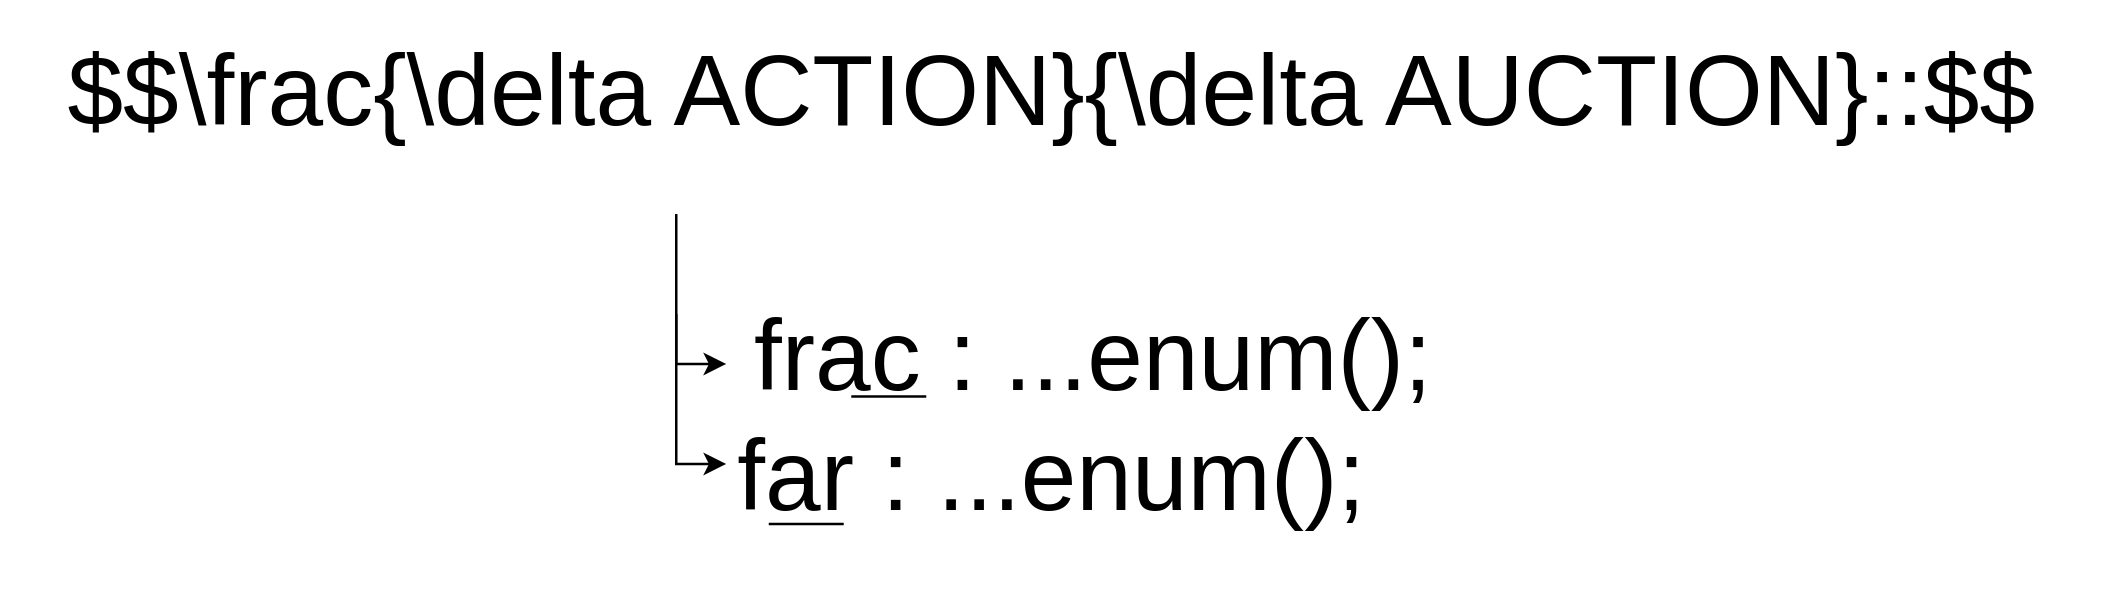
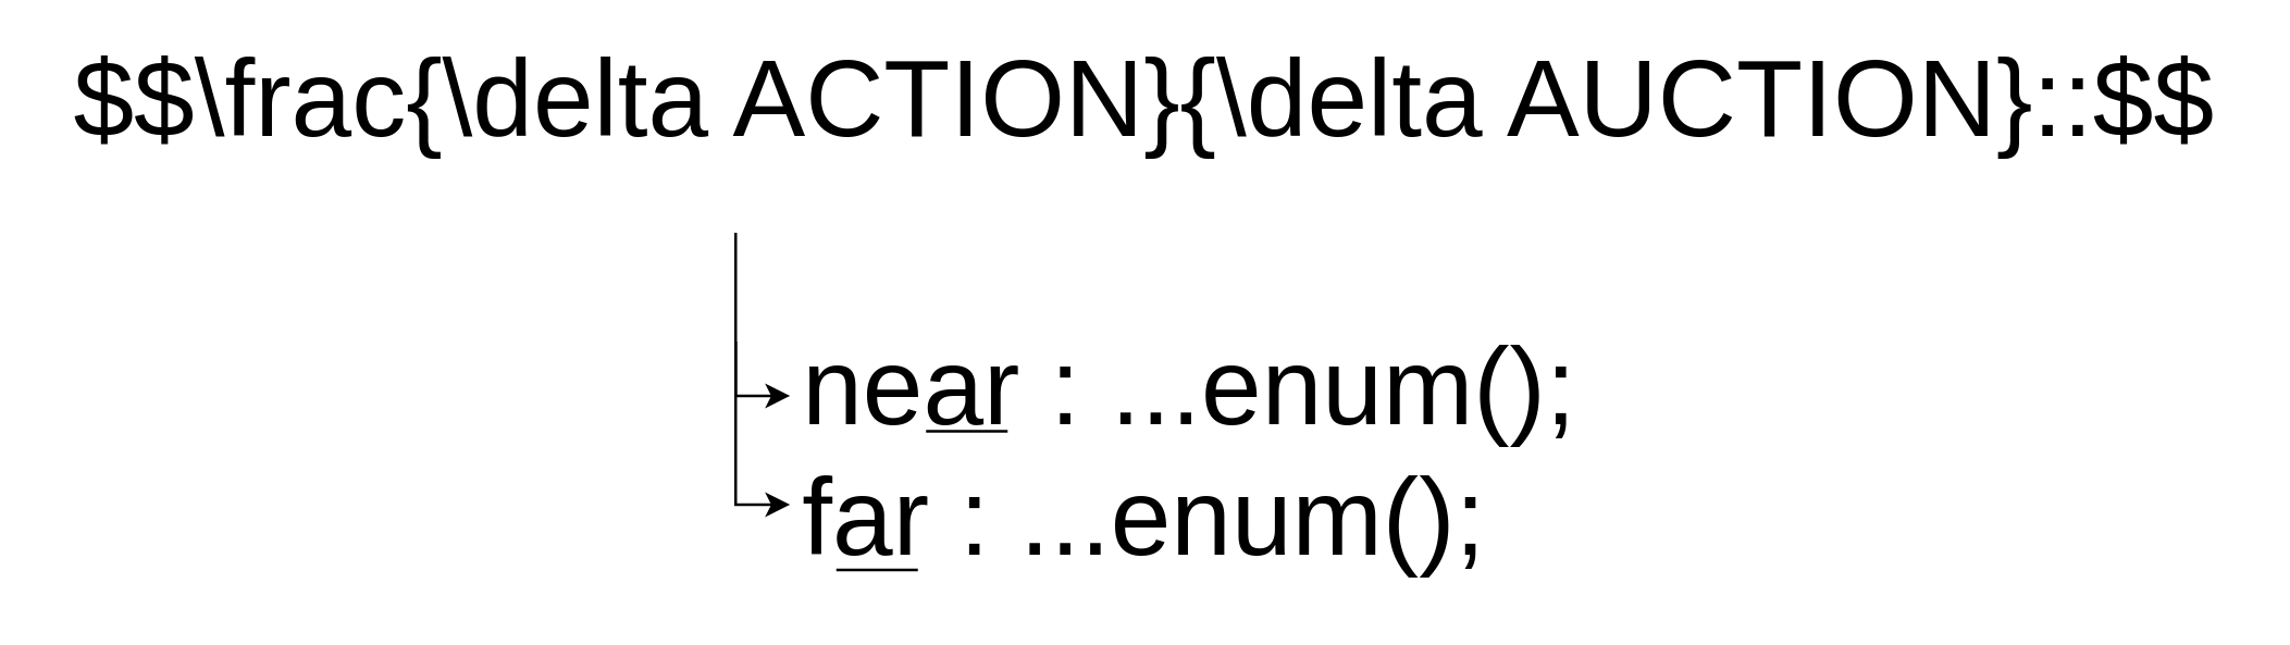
  <mxCell id="0" />
  <mxCell id="1" parent="0" />
  <mxCell id="2" value="&lt;font style=&quot;font-size: 40px&quot;&gt;$$\frac{\delta ACTION}{\delta AUCTION}::$$&lt;/font&gt;" style="text;html=1;align=center;verticalAlign=middle;resizable=0;points=[];autosize=1;strokeColor=none;fillColor=none;" vertex="1" parent="1"><mxGeometry x="20" y="20" width="800" height="30" as="geometry" /></mxCell>
- <mxCell id="3" value="&amp;nbsp; &amp;nbsp;frac : ...enum();&lt;br&gt;far : ...enum();" style="text;html=1;align=center;verticalAlign=middle;resizable=0;points=[];autosize=1;strokeColor=none;fillColor=none;fontSize=40;" vertex="1" parent="1"><mxGeometry x="255" y="115" width="330" height="100" as="geometry" /></mxCell>
+ <mxCell id="3" value="&amp;nbsp; &amp;nbsp;near : ...enum();&lt;br&gt;far : ...enum();" style="text;html=1;align=center;verticalAlign=middle;resizable=0;points=[];autosize=1;strokeColor=none;fillColor=none;fontSize=40;" vertex="1" parent="1"><mxGeometry x="255" y="115" width="330" height="100" as="geometry" /></mxCell>
  <mxCell id="4" value="" style="endArrow=classic;html=1;rounded=0;fontSize=40;" edge="1" parent="1"><mxGeometry width="50" height="50" relative="1" as="geometry"><mxPoint x="270" y="85" as="sourcePoint" /><mxPoint x="290" y="145" as="targetPoint" /><Array as="points"><mxPoint x="270" y="145" /></Array></mxGeometry></mxCell>
  <mxCell id="5" value="" style="endArrow=classic;html=1;rounded=0;fontSize=40;" edge="1" parent="1"><mxGeometry width="50" height="50" relative="1" as="geometry"><mxPoint x="270" y="125" as="sourcePoint" /><mxPoint x="290" y="185" as="targetPoint" /><Array as="points"><mxPoint x="270" y="185" /></Array></mxGeometry></mxCell>
  <mxCell id="6" value="" style="endArrow=none;html=1;rounded=0;fontSize=40;" edge="1" parent="1"><mxGeometry width="50" height="50" relative="1" as="geometry"><mxPoint x="340" y="158" as="sourcePoint" /><mxPoint x="370" y="158" as="targetPoint" /></mxGeometry></mxCell>
  <mxCell id="7" value="" style="endArrow=none;html=1;rounded=0;fontSize=40;" edge="1" parent="1"><mxGeometry width="50" height="50" relative="1" as="geometry"><mxPoint x="307" y="209" as="sourcePoint" /><mxPoint x="337" y="209" as="targetPoint" /></mxGeometry></mxCell>
